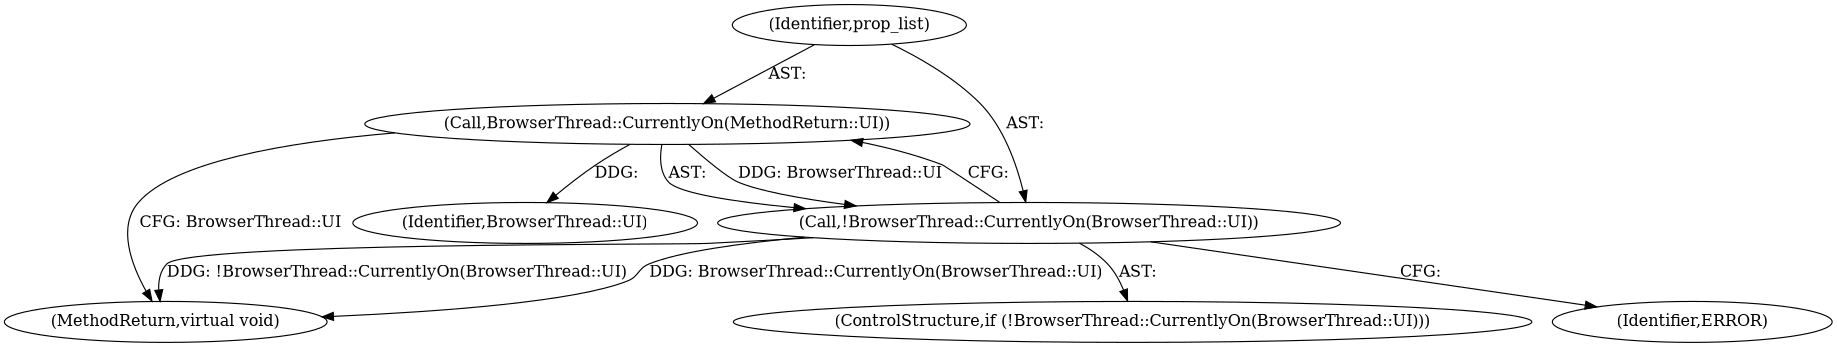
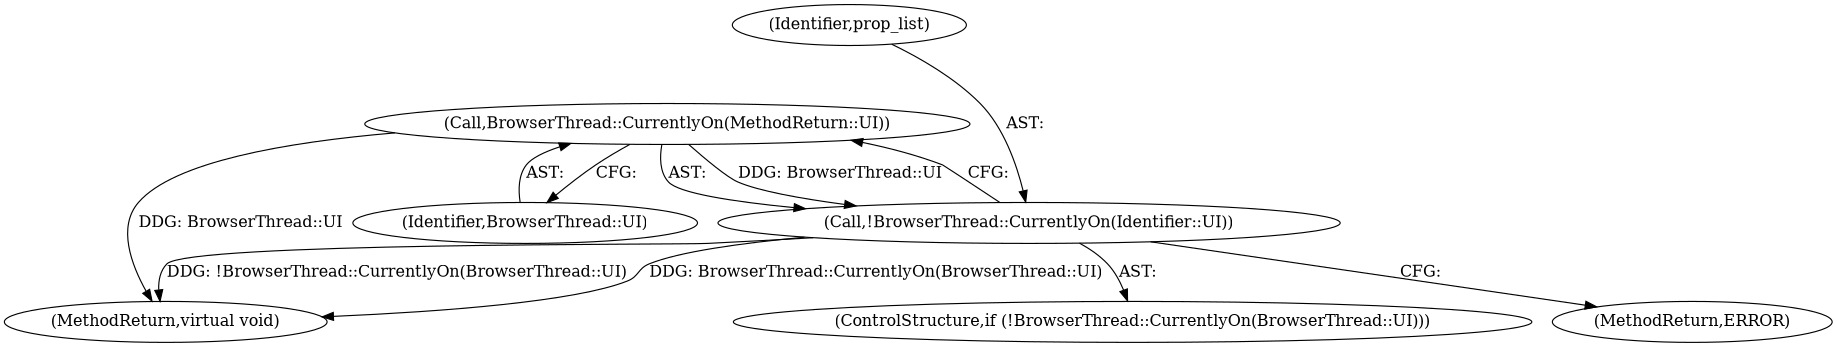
  digraph {
    n1 [label="(Call,BrowserThread::CurrentlyOn(MethodReturn::UI))"]
-   n2 [label="(Call,!BrowserThread::CurrentlyOn(BrowserThread::UI))"]
+   n2 [label="(Call,!BrowserThread::CurrentlyOn(Identifier::UI))"]
    n3 [label="(MethodReturn,virtual void)"]
    n4 [label="(Identifier,BrowserThread::UI)"]
    n5 [label="(ControlStructure,if (!BrowserThread::CurrentlyOn(BrowserThread::UI)))"]
-   n6 [label="(Identifier,ERROR)"]
+   n6 [label="(MethodReturn,ERROR)"]
    n7 [label="(Identifier,prop_list)"]
    n1 -> n2 [label="AST: "]
    n1 -> n2 [label="DDG: BrowserThread::UI"]
-   n1 -> n3 [label="CFG: BrowserThread::UI"]
-   n1 -> n4 [label="DDG: "]
+   n1 -> n3 [label="DDG: BrowserThread::UI"]
+   n1 -> n4 [label="CFG: "]
    n2 -> n1 [label="CFG: "]
    n2 -> n3 [label="DDG: !BrowserThread::CurrentlyOn(BrowserThread::UI)"]
    n2 -> n3 [label="DDG: BrowserThread::CurrentlyOn(BrowserThread::UI)"]
    n2 -> n5 [label="AST: "]
    n2 -> n6 [label="CFG: "]
-   n7 -> n1 [label="AST: "]
+   n4 -> n1 [label="AST: "]
    n7 -> n2 [label="AST: "]
  }
